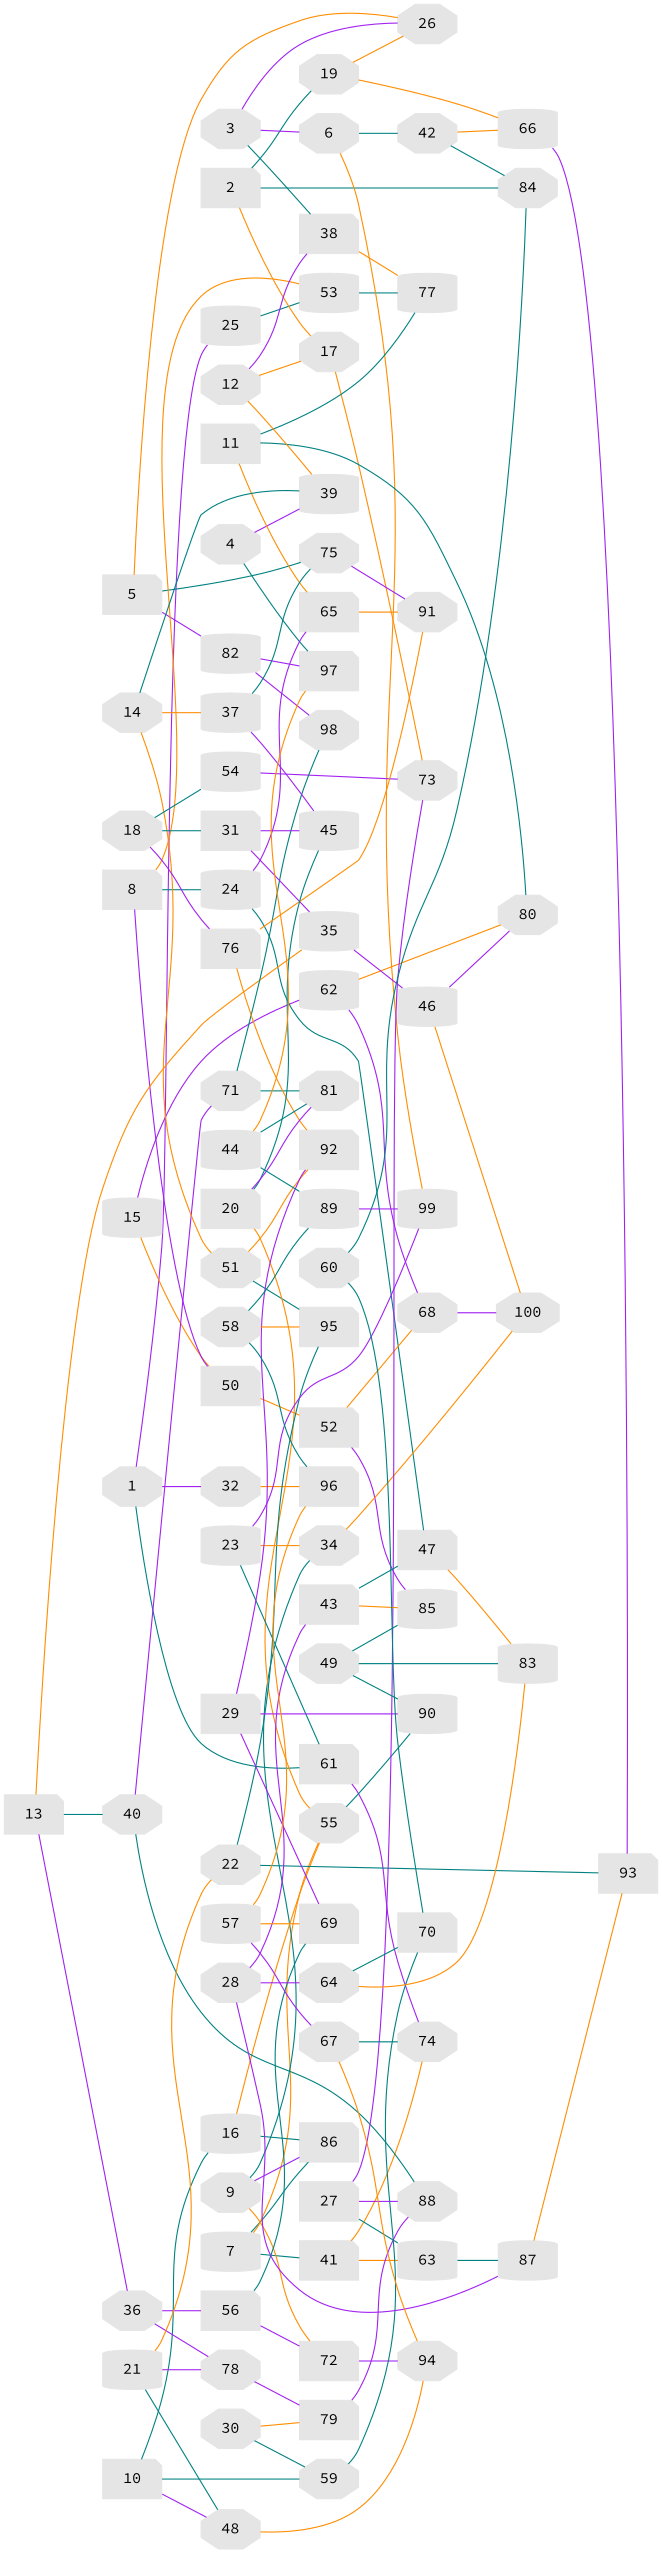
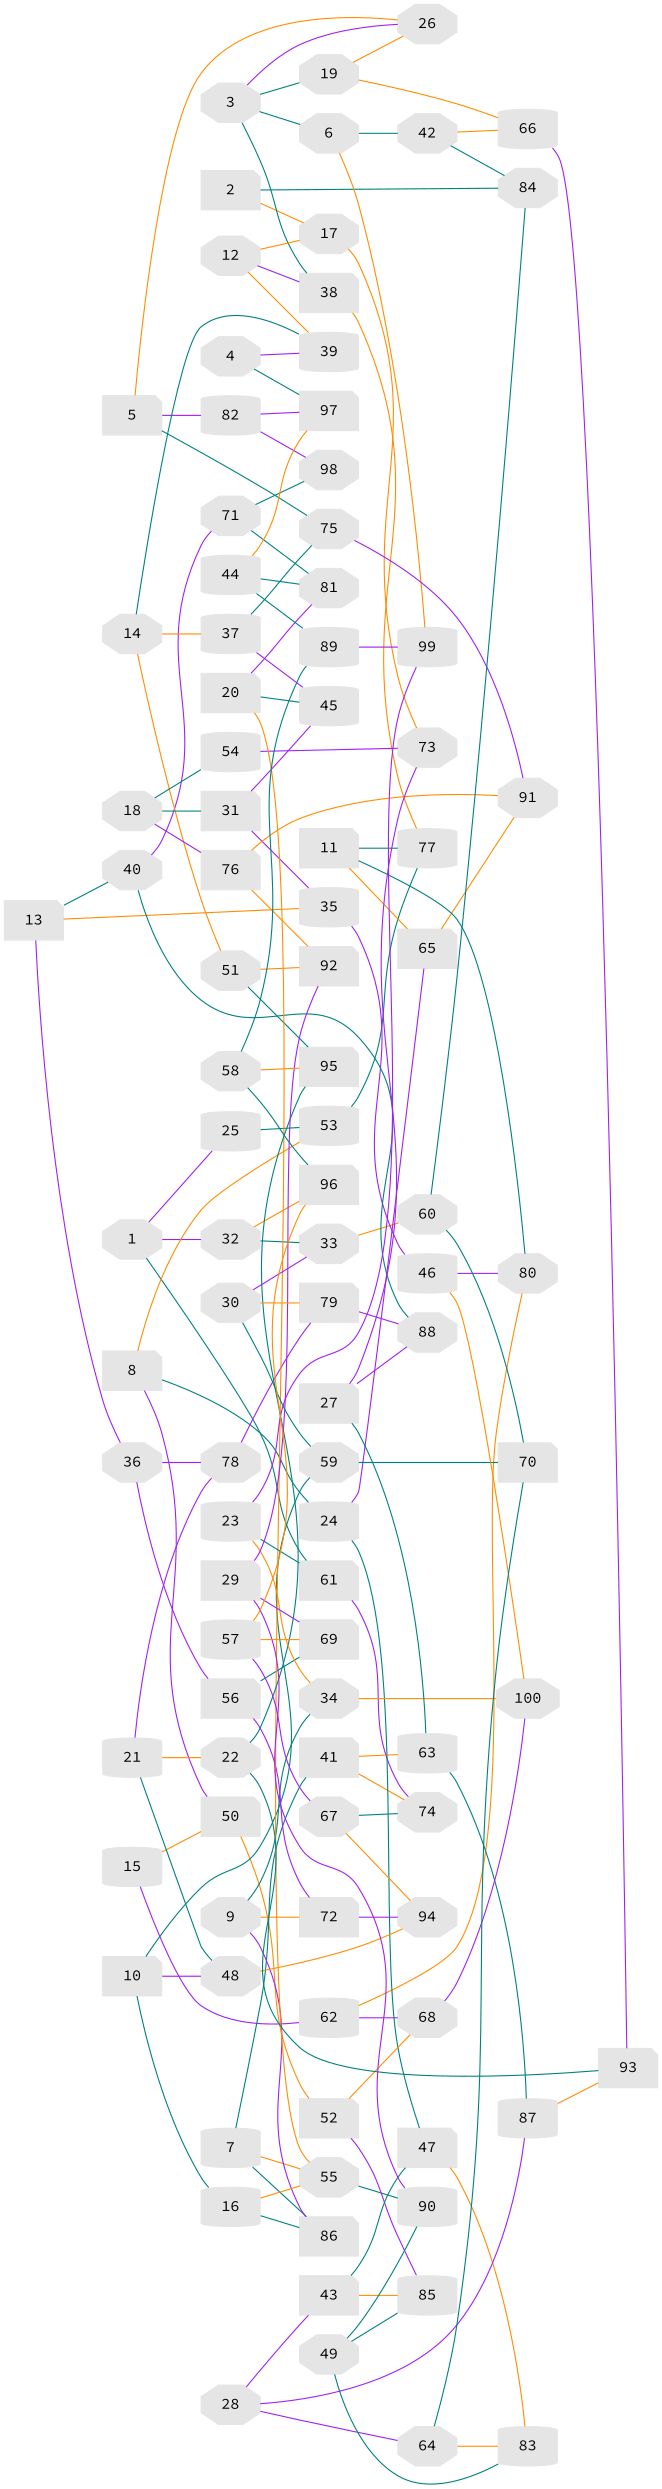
  graph {
    fontname="Source Code Pro"
    rankdir=LR
    node [color=gray90 fontname="Source Code Pro" shape=octagon style=filled]
    edge [color=teal fontname="Source Code Pro"]
    25 [shape=cylinder]
    1
    32
    61 [shape=note]
    53 [shape=cylinder]
+   33
    96 [shape=note]
    74
    2 [shape=note]
    17
    19
    84
    73
    26
    66 [shape=cylinder]
    3
    6
    38 [shape=note]
    42
    99 [shape=cylinder]
    77 [shape=cylinder]
    39 [shape=cylinder]
    4
    97 [shape=note]
    15 [shape=cylinder]
    50 [shape=note]
    62 [shape=cylinder]
    5 [shape=note]
    75
    82 [shape=cylinder]
    91
    98
    7 [shape=cylinder]
    41 [shape=note]
    86 [shape=note]
    55
    63 [shape=cylinder]
    54 [shape=cylinder]
    8 [shape=note]
    24 [shape=cylinder]
    65 [shape=note]
    47 [shape=note]
    52 [shape=note]
    9
    34
    72 [shape=note]
    100
    94
    10 [shape=note]
    16 [shape=cylinder]
    48
    59
    70 [shape=note]
    11 [shape=note]
    80
    12
    13 [shape=note]
    35 [shape=cylinder]
    36
    40
    46 [shape=cylinder]
    78
    56 [shape=note]
    88
    71
    14
    37 [shape=cylinder]
    51
    45 [shape=cylinder]
    95 [shape=note]
    92 [shape=note]
    68
    90 [shape=cylinder]
    18
    31 [shape=note]
    76 [shape=note]
    93 [shape=note]
    20 [shape=note]
    81
    21 [shape=cylinder]
    22
    79 [shape=note]
    23 [shape=cylinder]
    83 [shape=cylinder]
    27 [shape=note]
    87 [shape=cylinder]
    43 [shape=note]
    28
    64
    85 [shape=cylinder]
    29 [shape=note]
    69 [shape=note]
    30
    60
    44 [shape=cylinder]
    89 [shape=cylinder]
    49
    57 [shape=cylinder]
    67
    58
    25 -- 53
    1 -- 25 [color=purple]
    1 -- 32 [color=purple]
    1 -- 61
+   32 -- 33
    32 -- 96 [color=darkorange]
    61 -- 74 [color=purple]
    53 -- 77
+   33 -- 60 [color=darkorange]
    2 -- 17 [color=darkorange]
-   2 -- 19
+   3 -- 19
    2 -- 84
    17 -- 73 [color=darkorange]
    19 -- 26 [color=darkorange]
    19 -- 66 [color=darkorange]
    66 -- 93 [color=purple]
    3 -- 26 [color=purple]
-   3 -- 6 [color=purple]
+   3 -- 6
    3 -- 38
    6 -- 42
    6 -- 99 [color=darkorange]
    38 -- 77 [color=darkorange]
    42 -- 84
    42 -- 66 [color=darkorange]
    4 -- 39 [color=purple]
    4 -- 97
    15 -- 50 [color=darkorange]
    15 -- 62 [color=purple]
    50 -- 52 [color=darkorange]
    62 -- 80 [color=darkorange]
    62 -- 68 [color=purple]
    5 -- 26 [color=darkorange]
    5 -- 75
    5 -- 82 [color=purple]
    75 -- 91 [color=purple]
    82 -- 97 [color=purple]
    82 -- 98 [color=purple]
    7 -- 41
    7 -- 86
    7 -- 55 [color=darkorange]
    41 -- 74 [color=darkorange]
    41 -- 63 [color=darkorange]
    55 -- 90
    63 -- 87
    54 -- 73 [color=purple]
    8 -- 53 [color=darkorange]
    8 -- 50 [color=purple]
    8 -- 24
    24 -- 65 [color=purple]
    24 -- 47
    65 -- 91 [color=darkorange]
    47 -- 83 [color=darkorange]
    52 -- 68 [color=darkorange]
    52 -- 85 [color=purple]
    9 -- 86 [color=purple]
    9 -- 34
    9 -- 72 [color=darkorange]
    34 -- 100 [color=darkorange]
    72 -- 94 [color=purple]
    10 -- 16
    10 -- 48 [color=purple]
    10 -- 59
    16 -- 86
    16 -- 55 [color=darkorange]
    48 -- 94 [color=darkorange]
    59 -- 70
    11 -- 77
    11 -- 65 [color=darkorange]
    11 -- 80
    12 -- 17 [color=darkorange]
    12 -- 38 [color=purple]
    12 -- 39 [color=darkorange]
    13 -- 35 [color=darkorange]
    13 -- 36 [color=purple]
    13 -- 40
    35 -- 46 [color=purple]
    36 -- 78 [color=purple]
    36 -- 56 [color=purple]
    40 -- 88
    40 -- 71 [color=purple]
    46 -- 100 [color=darkorange]
    46 -- 80 [color=purple]
    78 -- 79 [color=purple]
    56 -- 72 [color=purple]
    56 -- 69
    71 -- 98
    71 -- 81
    14 -- 39
    14 -- 37 [color=darkorange]
    14 -- 51 [color=darkorange]
    37 -- 75
    37 -- 45 [color=purple]
    51 -- 95
    51 -- 92 [color=darkorange]
    68 -- 100 [color=purple]
    18 -- 54
    18 -- 31
    18 -- 76 [color=purple]
    31 -- 35 [color=purple]
    31 -- 45 [color=purple]
    76 -- 91 [color=darkorange]
    76 -- 92 [color=darkorange]
    20 -- 55 [color=darkorange]
    20 -- 45
    20 -- 81 [color=purple]
    21 -- 48
    21 -- 78 [color=purple]
    21 -- 22 [color=darkorange]
    22 -- 95
    22 -- 93
    79 -- 88 [color=purple]
    23 -- 61
    23 -- 99 [color=purple]
    23 -- 34 [color=darkorange]
    27 -- 73 [color=purple]
    27 -- 63
    27 -- 88 [color=purple]
    87 -- 93 [color=darkorange]
    43 -- 47
    43 -- 85 [color=darkorange]
    28 -- 87 [color=purple]
    28 -- 43 [color=purple]
    28 -- 64 [color=purple]
    64 -- 70
    64 -- 83 [color=darkorange]
    29 -- 92 [color=purple]
    29 -- 90 [color=purple]
    29 -- 69 [color=purple]
+   30 -- 33 [color=purple]
    30 -- 59
    30 -- 79 [color=darkorange]
    60 -- 84
    60 -- 70
    44 -- 97 [color=darkorange]
    44 -- 81
    44 -- 89
    89 -- 99 [color=purple]
    49 -- 90
    49 -- 83
    49 -- 85
    57 -- 96 [color=darkorange]
    57 -- 69 [color=darkorange]
    57 -- 67 [color=purple]
    67 -- 74
    67 -- 94 [color=darkorange]
    58 -- 96
    58 -- 95 [color=darkorange]
    58 -- 89
  }
